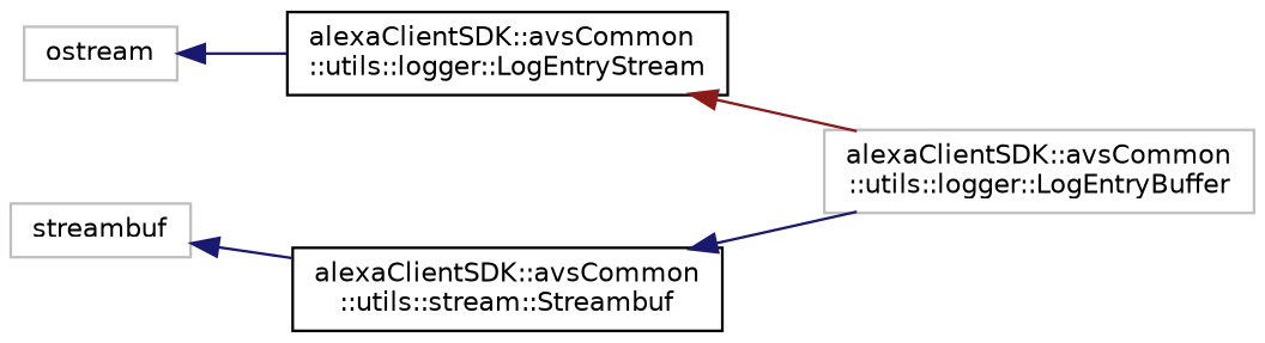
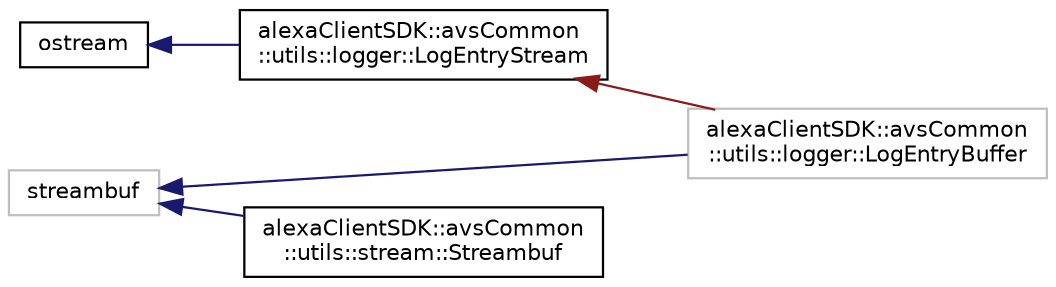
  digraph {
    rankdir=LR
    node [color=grey75 fillcolor=white fontname=Helvetica fontsize=10 shape=record style=filled]
    edge [color=midnightblue dir=back fontname=Helvetica fontsize=10 labelfontname=Helvetica labelfontsize=10 style=solid]
-   n1 [height=0.2 label=ostream width=0.4]
+   n1 [color=black height=0.2 label=ostream width=0.4]
    n2 [color=black height=0.2 label="alexaClientSDK::avsCommon\l::utils::logger::LogEntryStream" width=0.4]
    n3 [height=0.2 label="alexaClientSDK::avsCommon\l::utils::logger::LogEntryBuffer" width=0.4]
    n4 [height=0.2 label=streambuf width=0.4]
    n5 [color=black height=0.2 label="alexaClientSDK::avsCommon\l::utils::stream::Streambuf" width=0.4]
    n1 -> n2
    n2 -> n3 [color=firebrick4]
-   n5 -> n3
+   n4 -> n3
    n4 -> n5
  }
